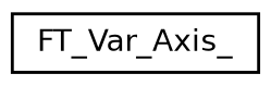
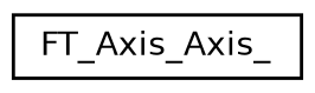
  digraph {
    rankdir=LR
-   n1 [color=black fillcolor=white fontname=Helvetica fontsize=10 height=0.2 label=FT_Var_Axis_ shape=record style=filled width=0.4]
+   n1 [color=black fillcolor=white fontname=Helvetica fontsize=10 height=0.2 label=FT_Axis_Axis_ shape=record style=filled width=0.4]
  }
